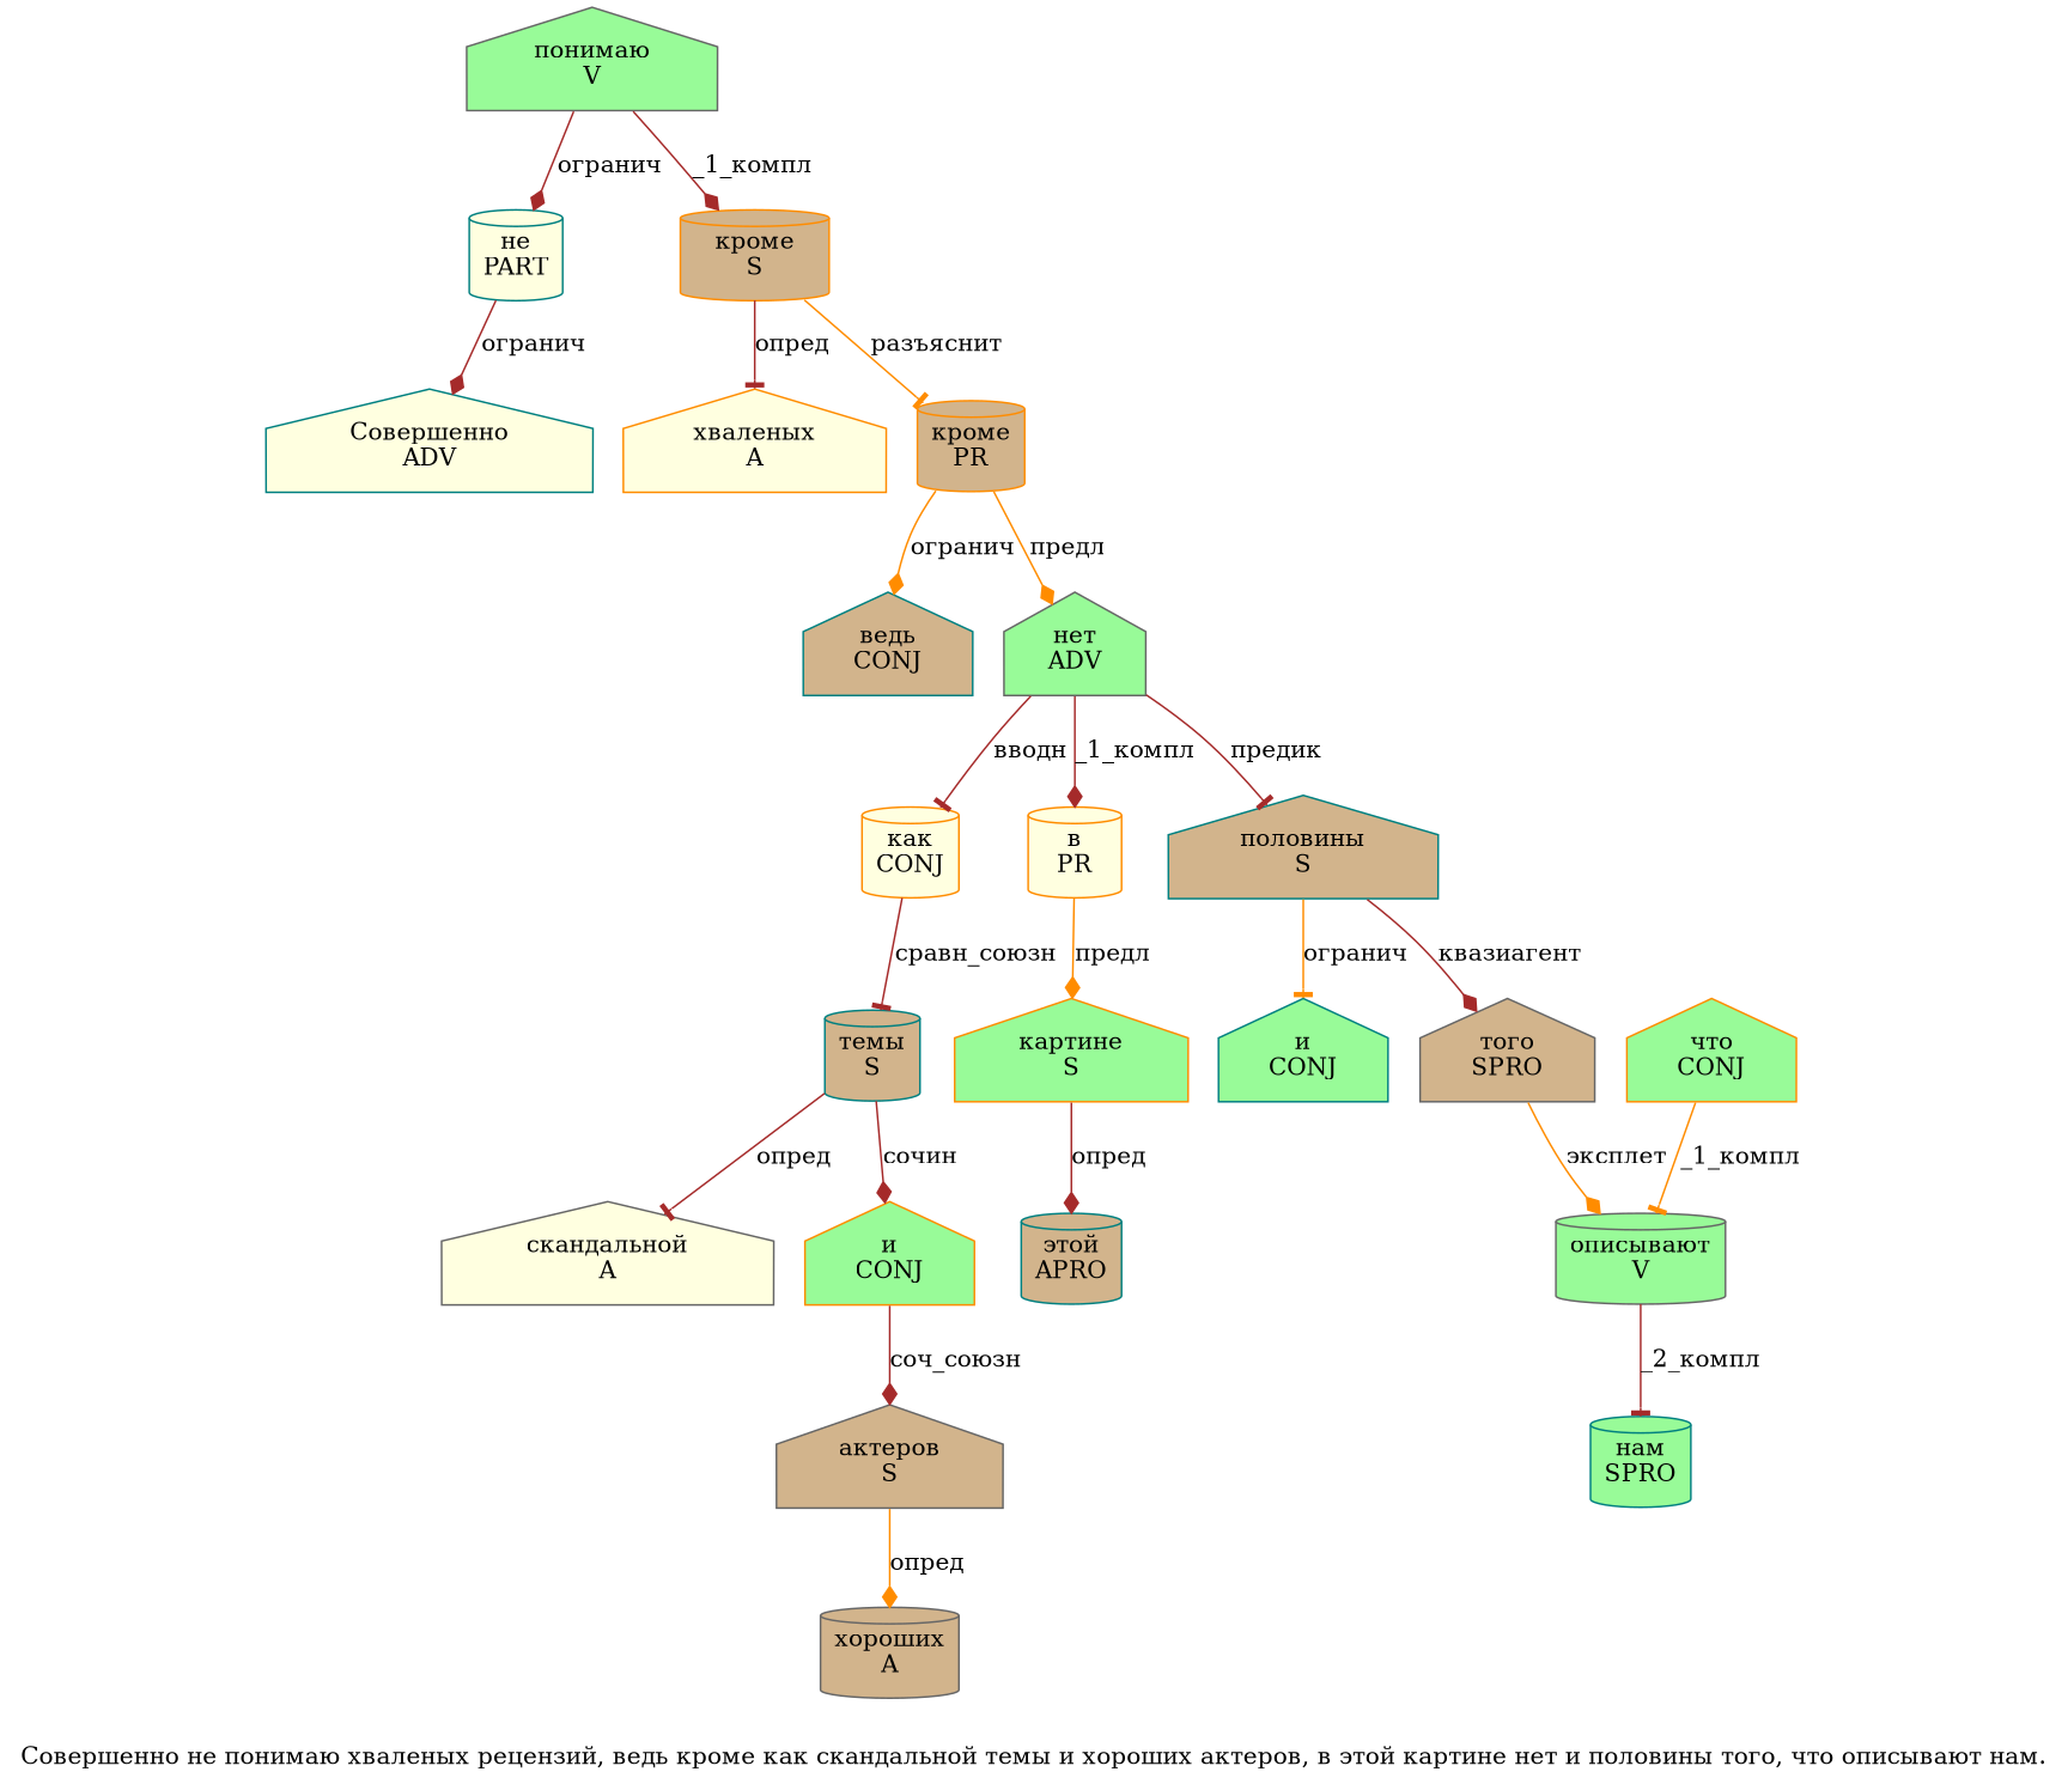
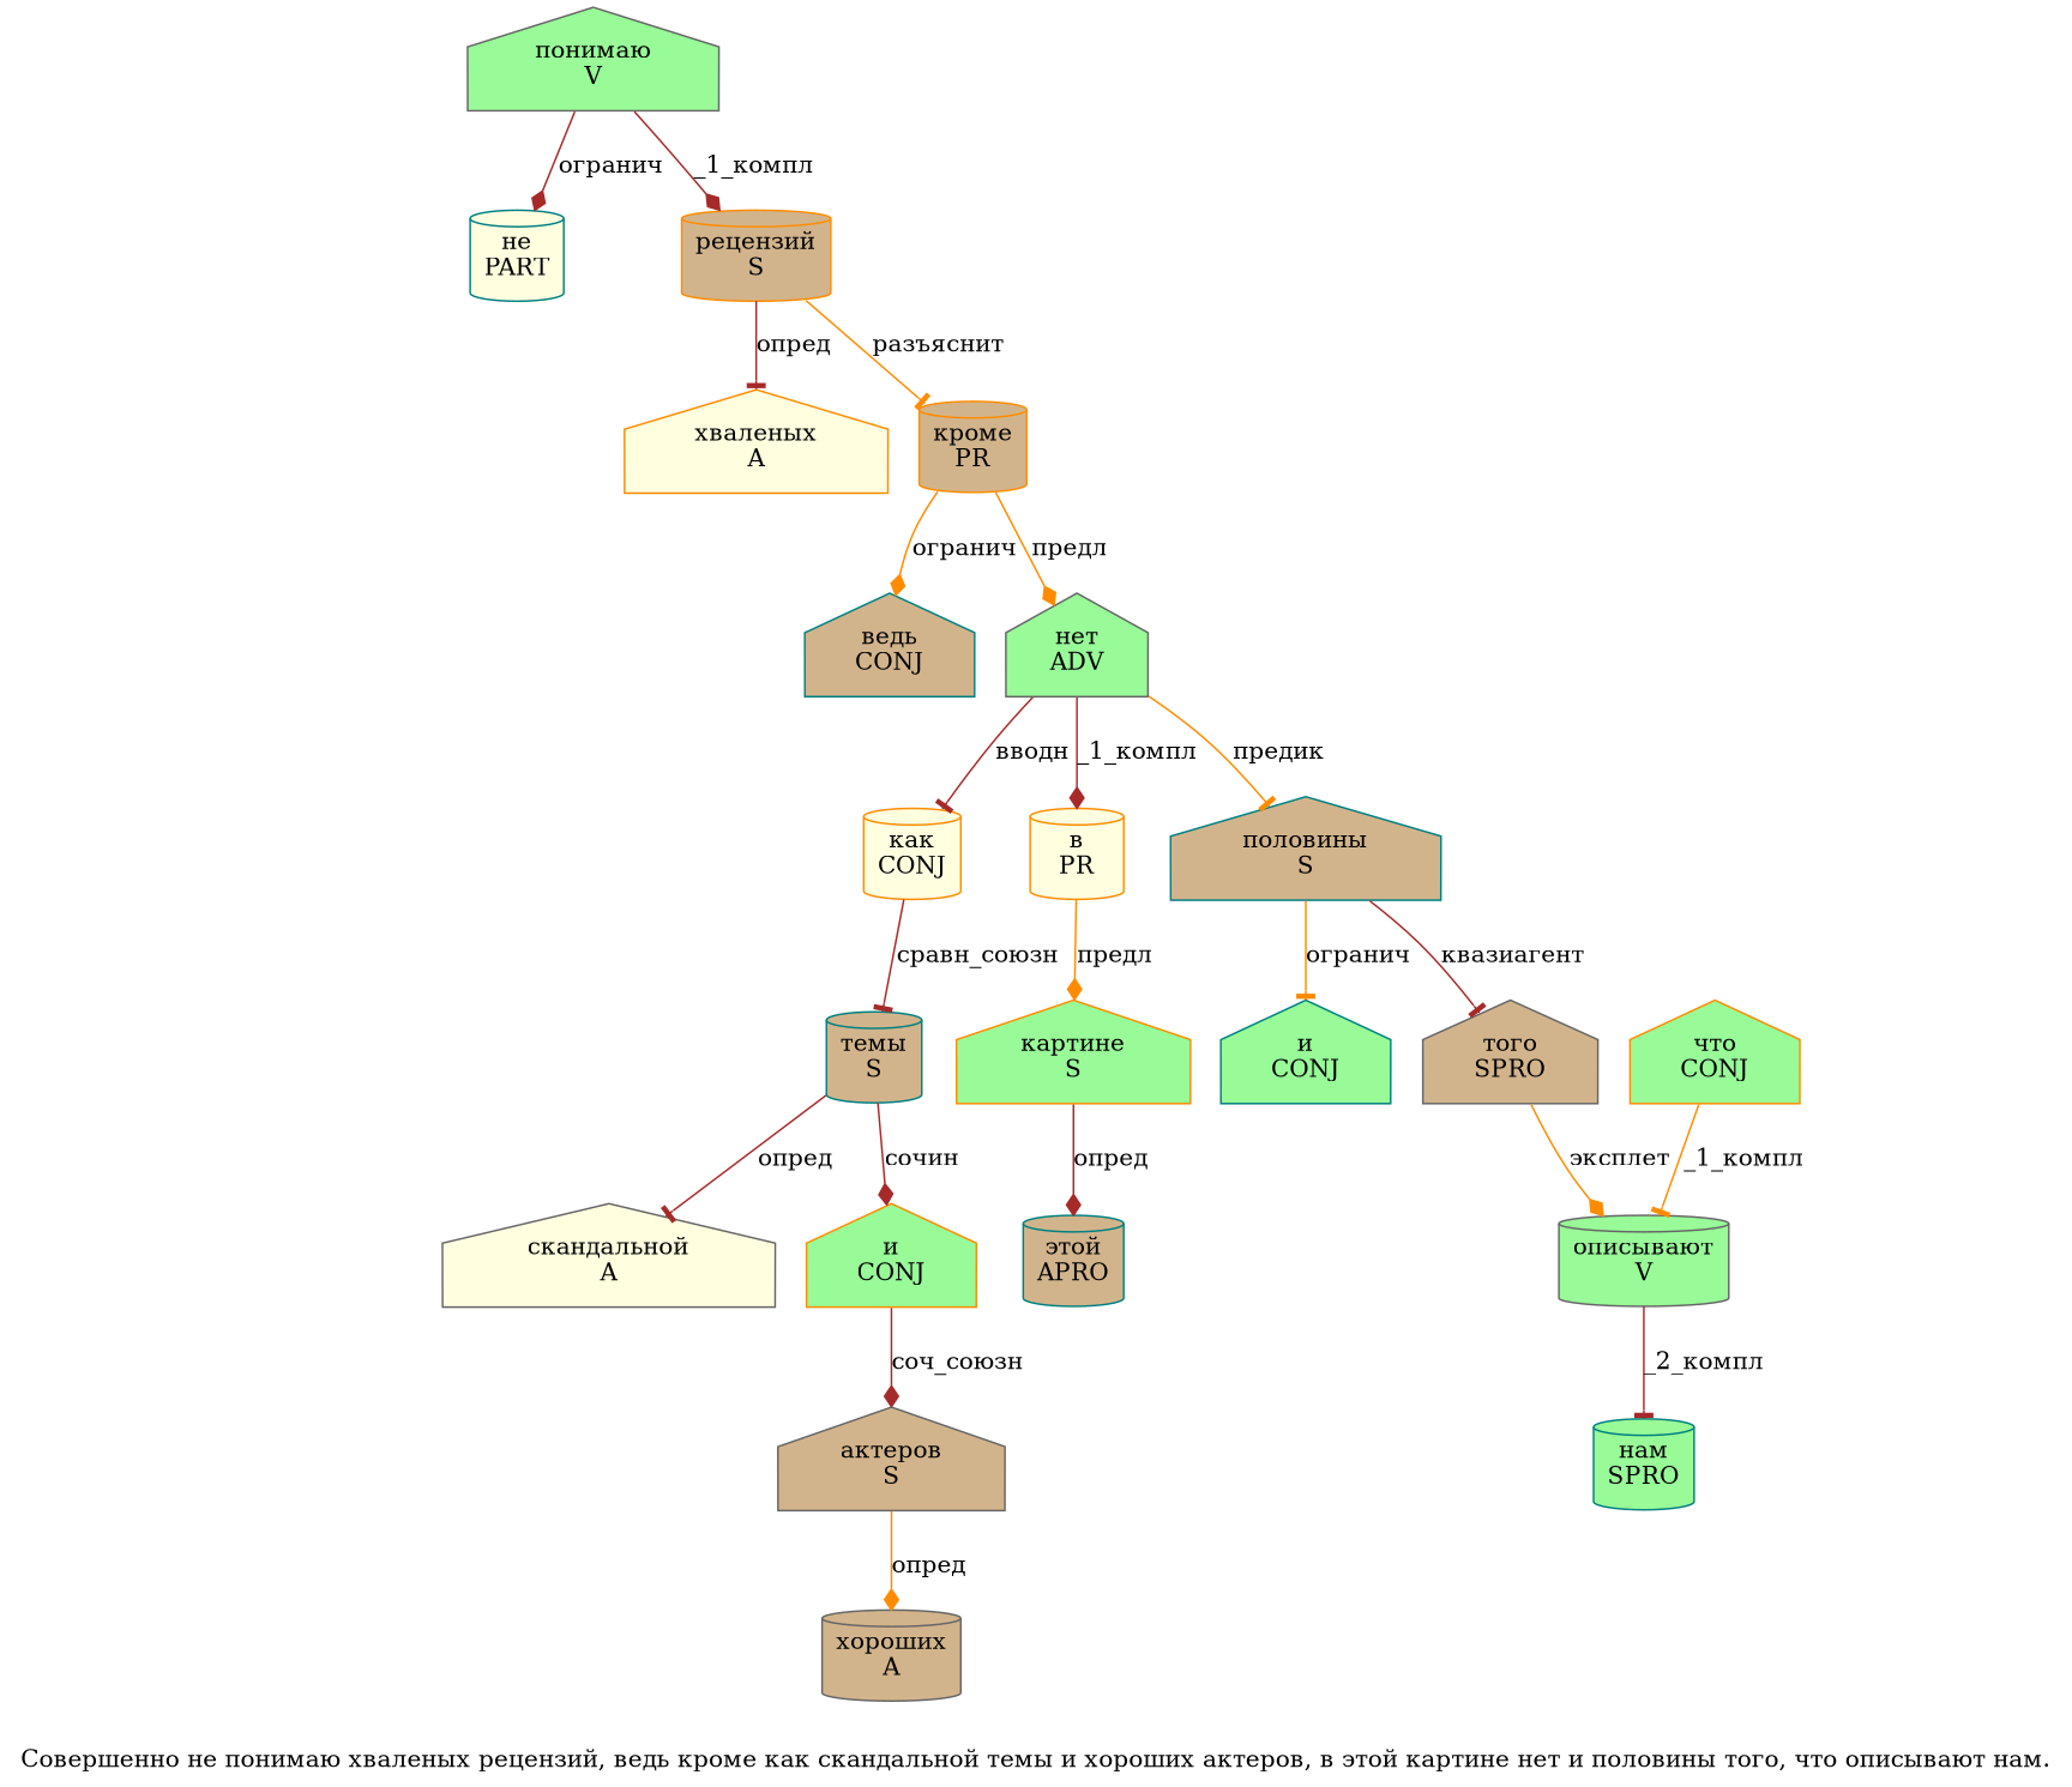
  digraph {
    label="Совершенно не понимаю хваленых рецензий, ведь кроме как скандальной темы и хороших актеров, в этой картине нет и половины того, что описывают нам."
    node [color=teal fillcolor=tan penwidth=1 shape=house style=filled]
    edge [arrowhead=diamond color=brown]
-   n1 [fillcolor=lightyellow label="Совершенно\nADV"]
    n2 [fillcolor=lightyellow label="не\nPART" shape=cylinder]
    n3 [color=gray40 fillcolor=palegreen label="понимаю\nV"]
-   n4 [color=darkorange label="кроме\nS" shape=cylinder]
+   n4 [color=darkorange label="рецензий\nS" shape=cylinder]
    n5 [color=darkorange fillcolor=lightyellow label="хваленых\nA"]
    n6 [color=darkorange label="кроме\nPR" shape=cylinder]
    n7 [label="ведь\nCONJ"]
    n8 [color=gray40 fillcolor=palegreen label="нет\nADV"]
    n9 [color=darkorange fillcolor=lightyellow label="как\nCONJ" shape=cylinder]
    n10 [color=darkorange fillcolor=lightyellow label="в\nPR" shape=cylinder]
    n11 [label="половины\nS"]
    n12 [label="темы\nS" shape=cylinder]
    n13 [color=gray40 fillcolor=lightyellow label="скандальной\nA"]
    n14 [color=darkorange fillcolor=palegreen label="и\nCONJ"]
    n15 [color=gray40 label="актеров\nS"]
    n16 [color=gray40 label="хороших\nA" shape=cylinder]
    n17 [color=darkorange fillcolor=palegreen label="картине\nS"]
    n18 [label="этой\nAPRO" shape=cylinder]
    n19 [fillcolor=palegreen label="и\nCONJ"]
    n20 [color=gray40 label="того\nSPRO"]
    n21 [color=gray40 fillcolor=palegreen label="описывают\nV" shape=cylinder]
    n22 [fillcolor=palegreen label="нам\nSPRO" shape=cylinder]
    n23 [color=darkorange fillcolor=palegreen label="что\nCONJ"]
-   n2 -> n1 [label="огранич"]
    n3 -> n2 [label="огранич"]
    n3 -> n4 [label="_1_компл"]
    n4 -> n5 [arrowhead=tee label="опред"]
    n4 -> n6 [arrowhead=tee color=darkorange label="разъяснит"]
    n6 -> n7 [color=darkorange label="огранич"]
    n6 -> n8 [color=darkorange label="предл"]
    n8 -> n9 [arrowhead=tee label="вводн"]
    n8 -> n10 [label="_1_компл"]
-   n8 -> n11 [arrowhead=tee label="предик"]
+   n8 -> n11 [arrowhead=tee color=darkorange label="предик"]
    n9 -> n12 [arrowhead=tee label="сравн_союзн"]
    n10 -> n17 [color=darkorange label="предл"]
    n11 -> n19 [arrowhead=tee color=darkorange label="огранич"]
-   n11 -> n20 [label="квазиагент"]
+   n11 -> n20 [arrowhead=tee label="квазиагент"]
    n12 -> n13 [arrowhead=tee label="опред"]
    n12 -> n14 [label="сочин"]
    n14 -> n15 [label="соч_союзн"]
    n15 -> n16 [color=darkorange label="опред"]
    n17 -> n18 [label="опред"]
    n20 -> n21 [color=darkorange label="эксплет"]
    n21 -> n22 [arrowhead=tee label="_2_компл"]
    n23 -> n21 [arrowhead=tee color=darkorange label="_1_компл"]
  }
